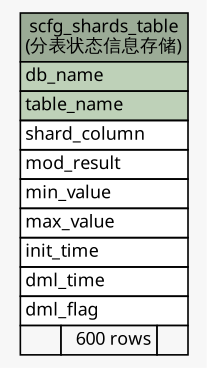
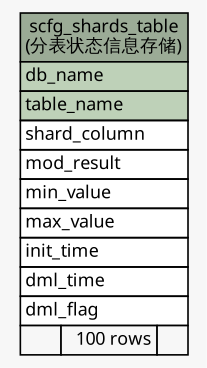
  digraph {
    bgcolor="#f7f7f7"
    fontname="Microsoft YaHei"
    fontsize=11
    nodesep=0.18
    rankdir=RL
    ranksep=0.46
-   n1 [fontname="Microsoft YaHei" fontsize=11 label=<     <TABLE BORDER="0" CELLBORDER="1" CELLSPACING="0" BGCOLOR="#ffffff">       <TR><TD COLSPAN="3" BGCOLOR="#9bab96" ALIGN="CENTER">scfg_shards_table<br/>(分表状态信息存储)</TD></TR>       <TR><TD PORT="db_name" COLSPAN="3" BGCOLOR="#bed1b8" ALIGN="LEFT">db_name</TD></TR>       <TR><TD PORT="table_name" COLSPAN="3" BGCOLOR="#bed1b8" ALIGN="LEFT">table_name</TD></TR>       <TR><TD PORT="shard_column" COLSPAN="3" ALIGN="LEFT">shard_column</TD></TR>       <TR><TD PORT="mod_result" COLSPAN="3" ALIGN="LEFT">mod_result</TD></TR>       <TR><TD PORT="min_value" COLSPAN="3" ALIGN="LEFT">min_value</TD></TR>       <TR><TD PORT="max_value" COLSPAN="3" ALIGN="LEFT">max_value</TD></TR>       <TR><TD PORT="init_time" COLSPAN="3" ALIGN="LEFT">init_time</TD></TR>       <TR><TD PORT="dml_time" COLSPAN="3" ALIGN="LEFT">dml_time</TD></TR>       <TR><TD PORT="dml_flag" COLSPAN="3" ALIGN="LEFT">dml_flag</TD></TR>       <TR><TD ALIGN="LEFT" BGCOLOR="#f7f7f7">  </TD><TD ALIGN="RIGHT" BGCOLOR="#f7f7f7">600 rows</TD><TD ALIGN="RIGHT" BGCOLOR="#f7f7f7">  </TD></TR>     </TABLE>> shape=plaintext]
+   n1 [fontname="Microsoft YaHei" fontsize=11 label=<     <TABLE BORDER="0" CELLBORDER="1" CELLSPACING="0" BGCOLOR="#ffffff">       <TR><TD COLSPAN="3" BGCOLOR="#9bab96" ALIGN="CENTER">scfg_shards_table<br/>(分表状态信息存储)</TD></TR>       <TR><TD PORT="db_name" COLSPAN="3" BGCOLOR="#bed1b8" ALIGN="LEFT">db_name</TD></TR>       <TR><TD PORT="table_name" COLSPAN="3" BGCOLOR="#bed1b8" ALIGN="LEFT">table_name</TD></TR>       <TR><TD PORT="shard_column" COLSPAN="3" ALIGN="LEFT">shard_column</TD></TR>       <TR><TD PORT="mod_result" COLSPAN="3" ALIGN="LEFT">mod_result</TD></TR>       <TR><TD PORT="min_value" COLSPAN="3" ALIGN="LEFT">min_value</TD></TR>       <TR><TD PORT="max_value" COLSPAN="3" ALIGN="LEFT">max_value</TD></TR>       <TR><TD PORT="init_time" COLSPAN="3" ALIGN="LEFT">init_time</TD></TR>       <TR><TD PORT="dml_time" COLSPAN="3" ALIGN="LEFT">dml_time</TD></TR>       <TR><TD PORT="dml_flag" COLSPAN="3" ALIGN="LEFT">dml_flag</TD></TR>       <TR><TD ALIGN="LEFT" BGCOLOR="#f7f7f7">  </TD><TD ALIGN="RIGHT" BGCOLOR="#f7f7f7">100 rows</TD><TD ALIGN="RIGHT" BGCOLOR="#f7f7f7">  </TD></TR>     </TABLE>> shape=plaintext]
  }
